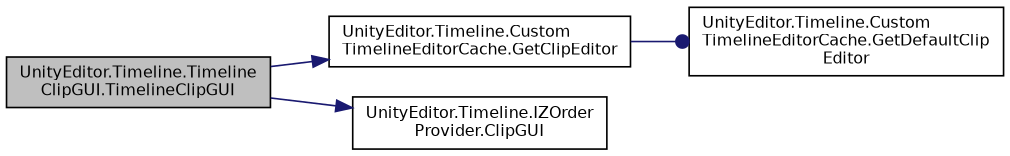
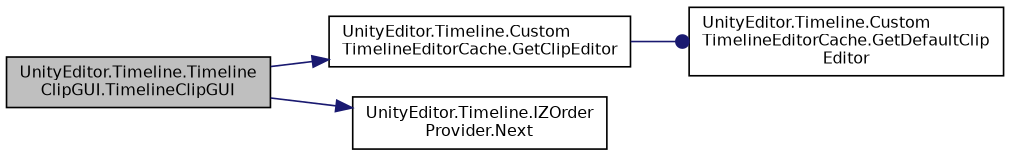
  digraph {
    rankdir=LR
    node [color=black fillcolor=white fontname=Helvetica fontsize=10 shape=record style=filled]
    edge [color=midnightblue fontname=Helvetica fontsize=10 labelfontname=Helvetica labelfontsize=10 style=solid arrowhead=normal]
    n1 [fillcolor=grey75 fontcolor=black height=0.2 label="UnityEditor.Timeline.Timeline\lClipGUI.TimelineClipGUI" width=0.4]
    n2 [height=0.2 label="UnityEditor.Timeline.Custom\lTimelineEditorCache.GetClipEditor" width=0.4]
-   n3 [height=0.2 label="UnityEditor.Timeline.IZOrder\lProvider.ClipGUI" width=0.4]
+   n3 [height=0.2 label="UnityEditor.Timeline.IZOrder\lProvider.Next" width=0.4]
    n4 [height=0.2 label="UnityEditor.Timeline.Custom\lTimelineEditorCache.GetDefaultClip\lEditor" width=0.4]
    n1 -> n2
    n1 -> n3
    n2 -> n4 [arrowhead=dot]
  }
